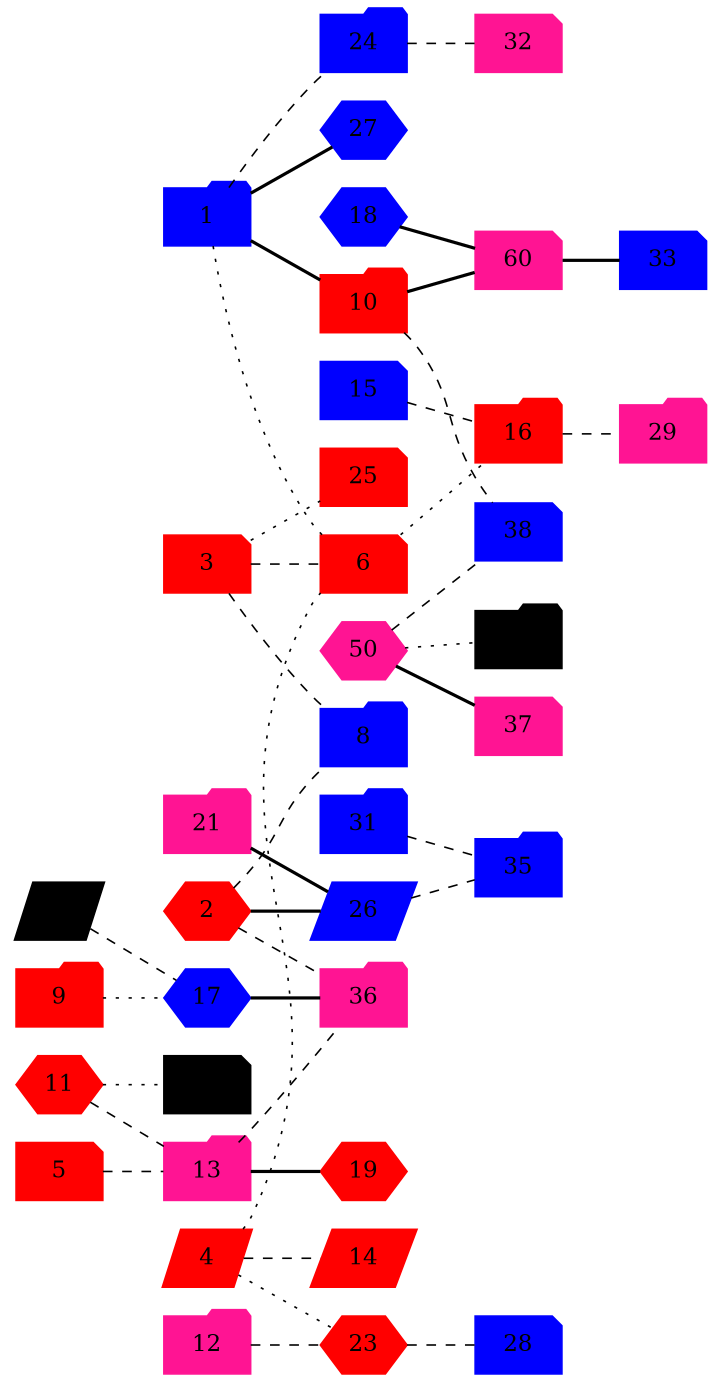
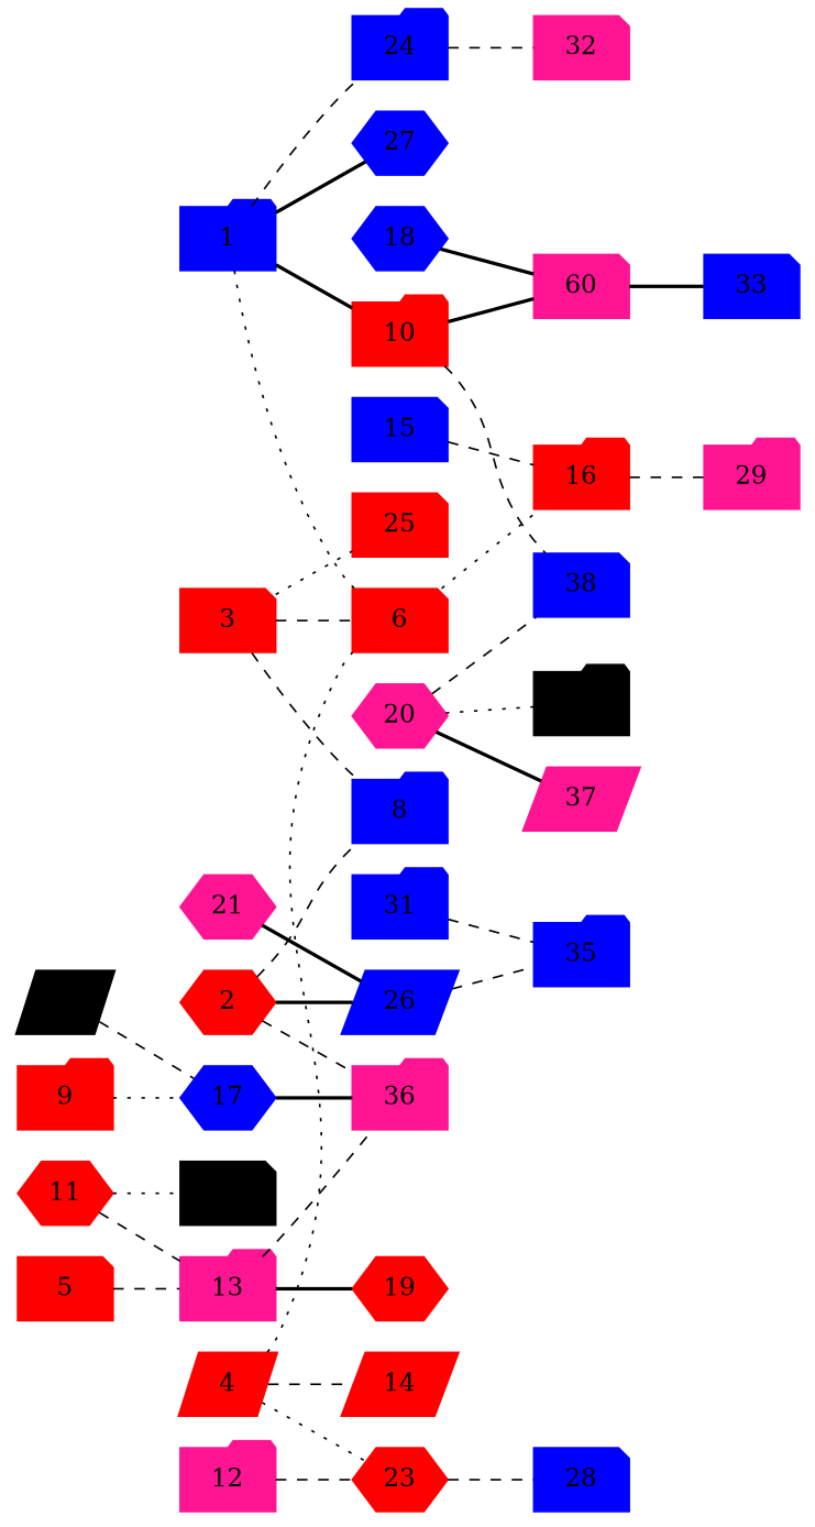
  graph {
    rankdir=LR
    node [color=red shape=folder style=filled]
    edge [style=dashed weight=1.0]
    6 [shape=note]
    1 [color=blue]
    10
    24 [color=blue]
    27 [color=blue shape=hexagon]
    16
    n7 [color=deeppink label=60 shape=note]
    38 [color=blue shape=note]
    32 [color=deeppink shape=note]
    2 [shape=hexagon]
    8 [color=blue]
    26 [color=blue shape=parallelogram]
    36 [color=deeppink]
    35 [color=blue]
    3 [shape=note]
    25 [shape=note]
    4 [shape=parallelogram]
    14 [shape=parallelogram]
    23 [shape=hexagon]
    28 [color=blue shape=note]
    5 [shape=note]
    13 [color=deeppink]
    19 [shape=hexagon]
    29 [color=deeppink]
    7 [color=black shape=parallelogram]
    17 [color=blue shape=hexagon]
    9
    33 [color=blue shape=note]
    11 [shape=hexagon]
    22 [color=black shape=note]
    12 [color=deeppink]
    15 [color=blue shape=note]
    18 [color=blue shape=hexagon]
-   20 [color=deeppink shape=hexagon label=50]
+   20 [color=deeppink shape=hexagon]
    34 [color=black]
-   37 [color=deeppink shape=note]
-   21 [color=deeppink]
+   37 [color=deeppink shape=parallelogram]
+   21 [color=deeppink shape=hexagon]
    31 [color=blue]
    6 -- 16 [style=dotted]
    1 -- 6 [style=dotted]
    1 -- 10 [style=bold]
    1 -- 24
    1 -- 27 [style=bold]
    10 -- n7 [style=bold]
    10 -- 38
    24 -- 32
    16 -- 29
    n7 -- 33 [style=bold]
    2 -- 8
    2 -- 26 [style=bold]
    2 -- 36
    26 -- 35
    3 -- 6
    3 -- 8
    3 -- 25 [style=dotted]
    4 -- 6 [style=dotted]
    4 -- 14
    4 -- 23 [style=dotted]
    23 -- 28
    5 -- 13
    13 -- 36
    13 -- 19 [style=bold]
    7 -- 17
    17 -- 36 [style=bold]
    9 -- 17 [style=dotted]
    11 -- 13
    11 -- 22 [style=dotted]
    12 -- 23
    15 -- 16
    18 -- n7 [style=bold]
    20 -- 38
    20 -- 34 [style=dotted]
    20 -- 37 [style=bold]
    21 -- 26 [style=bold]
    31 -- 35
  }
